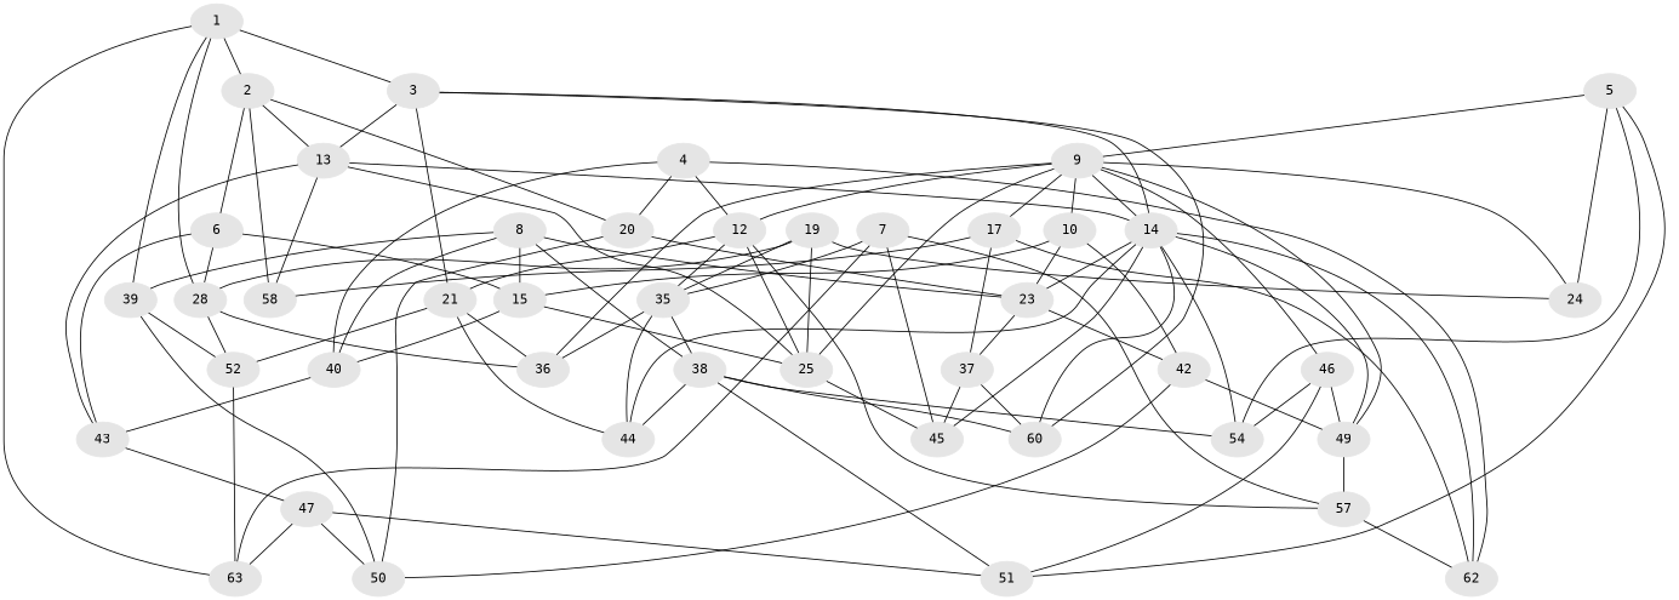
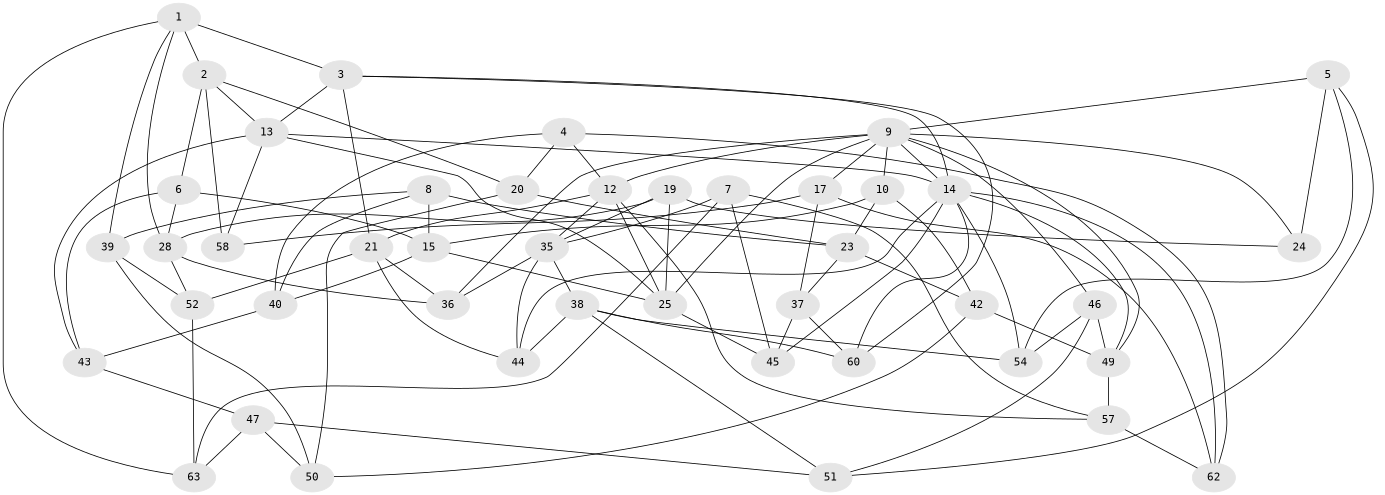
  graph {
    fontname="DejaVu Sans Mono"
    node [color=gray90 fontname="DejaVu Sans Mono" style=filled]
    edge [fontname="DejaVu Sans Mono"]
    1 [super="+29"]
    2 [super="+53"]
    3 [super="+30"]
    28
    39
    63
    6
    13 [super="+34"]
    20
    58
    14 [super="+61+26+27"]
    21 [super="+22"]
    60
    36
    52
    50
    15 [super="+16"]
    43
    25 [super="+32"]
    23 [super="+56"]
    62
    54
    45
    49 [super="+59"]
    44
    12 [super="+18"]
    35 [super="+55"]
    57
    4
    40
    9 [super="+33+31"]
    24
    10
    17
    46
    5
    51
    47
    38 [super="+48"]
    7
    8 [super="+11"]
    42
    37
    19
    1 -- 2 [weight=2]
    1 -- 3
    1 -- 28
    1 -- 39
    1 -- 63
    2 -- 6
    2 -- 13
    2 -- 20
    2 -- 58
    3 -- 13
    3 -- 14
    3 -- 21 [weight=2]
    3 -- 60
    28 -- 36
    28 -- 52
    39 -- 52
    39 -- 50
    6 -- 28
    6 -- 15
    6 -- 43
    13 -- 58
    13 -- 14
    13 -- 43
    13 -- 25
    20 -- 50
    20 -- 23
    14 -- 60
-   14 -- 23
    14 -- 62
    14 -- 54
    14 -- 45
    14 -- 49
    14 -- 44
    21 -- 36
    21 -- 52
    21 -- 44
    52 -- 63
    15 -- 25
    15 -- 40
    43 -- 47
    25 -- 45
    23 -- 42
    23 -- 37
    49 -- 57
    12 -- 21
    12 -- 25
    12 -- 35
    12 -- 57
    35 -- 36
    35 -- 44
    35 -- 38
    57 -- 62
    4 -- 20
    4 -- 62
    4 -- 12
    4 -- 40
    40 -- 43
    9 -- 14
    9 -- 36
    9 -- 25
    9 -- 49
    9 -- 12
    9 -- 24
    9 -- 10
    9 -- 17
    9 -- 46
    10 -- 15
    10 -- 23
    10 -- 42
    17 -- 58
    17 -- 62
    17 -- 37
    46 -- 54
    46 -- 49
    46 -- 51
    5 -- 54
    5 -- 9
    5 -- 24
    5 -- 51
    47 -- 63
    47 -- 50
    47 -- 51
    38 -- 60
    38 -- 54
    38 -- 44
    38 -- 51
    7 -- 63
    7 -- 45
    7 -- 35
    7 -- 57
    8 -- 39
    8 -- 15 [weight=2]
    8 -- 23
    8 -- 40
-   8 -- 38
    42 -- 50
    42 -- 49
    37 -- 60
    37 -- 45
    19 -- 28
    19 -- 25
    19 -- 35
    19 -- 24
  }
